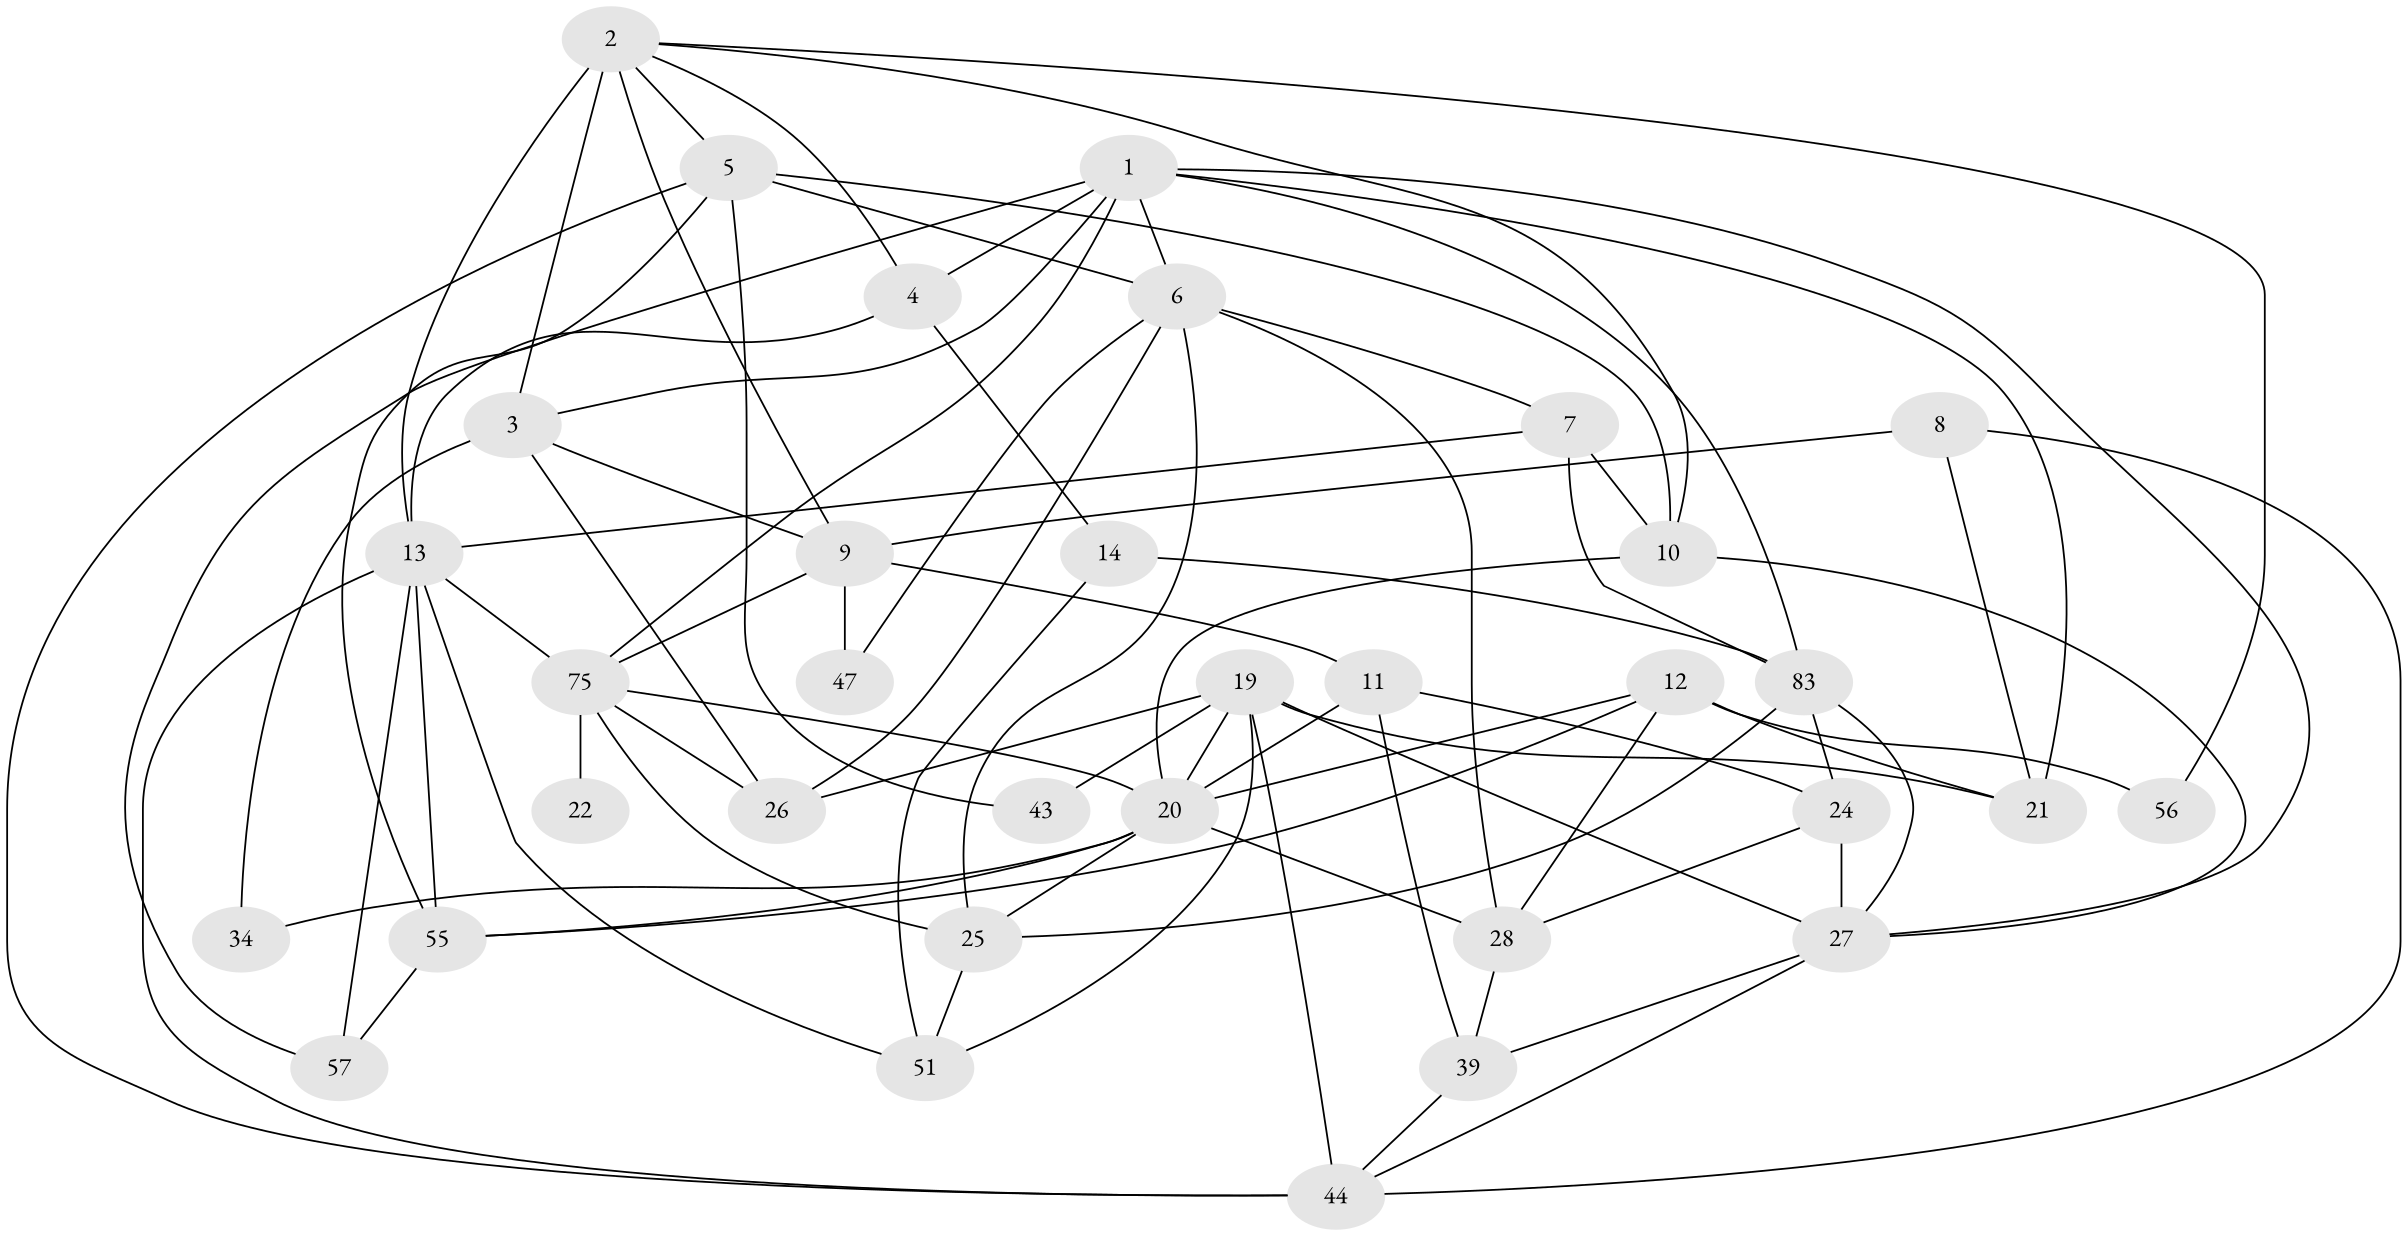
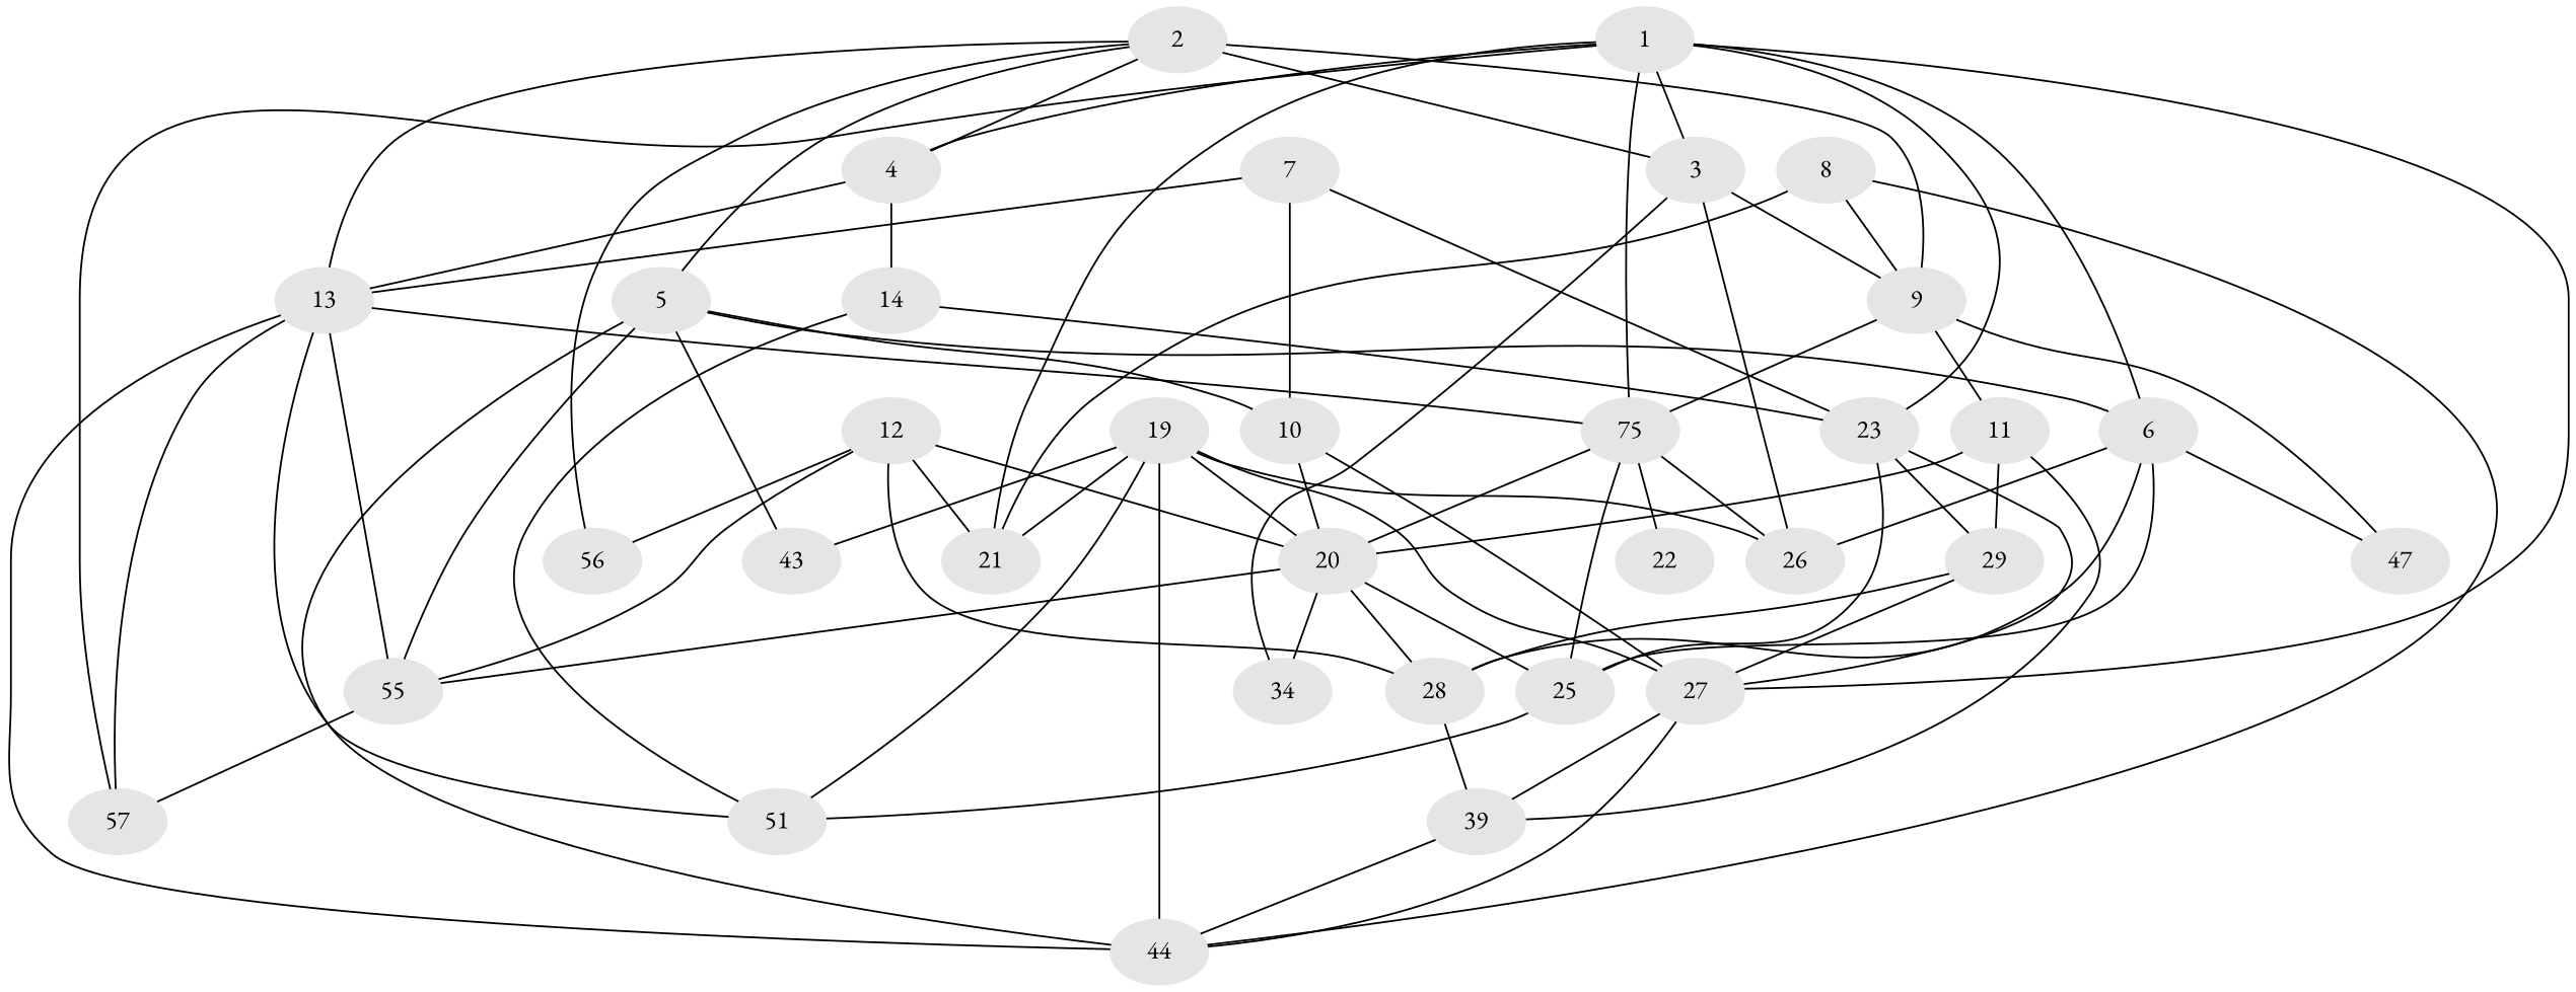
  graph {
    fontname="EB Garamond"
    node [color=gray90 fontname="EB Garamond" style=filled]
    edge [fontname="EB Garamond"]
    1 [super="+18"]
    3 [super="+50"]
    4
    6 [super="+46"]
    n5 [label=75 super="+37"]
    21 [super="+45"]
-   23 [super="+35" label=83]
+   23 [super="+35"]
    27 [super="+36"]
    57
    9 [super="+31"]
    26 [super="+38"]
    34
    13 [super="+40"]
    14
    7 [super="+41"]
    25 [super="+52"]
    28 [super="+42"]
    47
    20 [super="+32"]
    22
-   24 [super="+33"]
+   24 [super="+33" label=29]
    44 [super="+49"]
    39
    2 [super="+53"]
    5 [super="+17"]
    10 [super="+16"]
    56
    43
    55 [super="+58"]
    11 [super="+48"]
    51
    8
    12 [super="+30"]
    19 [super="+29"]
    1 -- 3
    1 -- 4
    1 -- 6
    1 -- n5
    1 -- 21
    1 -- 23
    1 -- 27
    1 -- 57
    3 -- 9
    3 -- 26 [weight=3]
    3 -- 34
    4 -- 13
    4 -- 14
    6 -- 26
-   6 -- 7
    6 -- 25
    6 -- 28
    6 -- 47
    n5 -- 26
    n5 -- 25
    n5 -- 20
    n5 -- 22 [weight=2]
    23 -- 27
    23 -- 25
    23 -- 24
    27 -- 44
    27 -- 39
    9 -- n5
    9 -- 47
    9 -- 11
    13 -- n5
    13 -- 57
    13 -- 44 [weight=2]
    13 -- 55
    13 -- 51
    14 -- 23
    14 -- 51
    7 -- 23
    7 -- 13
    7 -- 10
    25 -- 51
    28 -- 39
    20 -- 34
    20 -- 25
    20 -- 28
    20 -- 55
    24 -- 27
    24 -- 28
    39 -- 44
    2 -- 3 [weight=2]
    2 -- 4
    2 -- 9 [weight=2]
    2 -- 13
    2 -- 5
-   2 -- 10
    2 -- 56
    5 -- 6
    5 -- 44
    5 -- 10
    5 -- 43
    5 -- 55
    10 -- 27
    10 -- 20
    55 -- 57
    11 -- 20
    11 -- 24
    11 -- 39
    8 -- 21
    8 -- 9
    8 -- 44
    12 -- 21
    12 -- 28
    12 -- 20
    12 -- 56
    12 -- 55
    19 -- 21
    19 -- 27
    19 -- 26
    19 -- 20
    19 -- 44
    19 -- 43
    19 -- 51
  }
